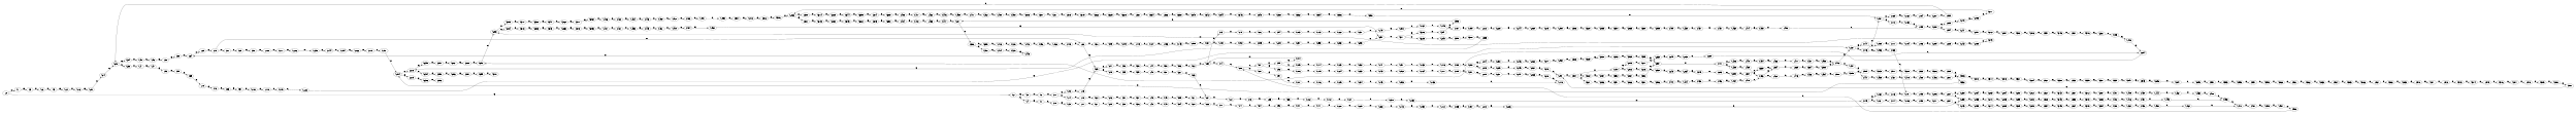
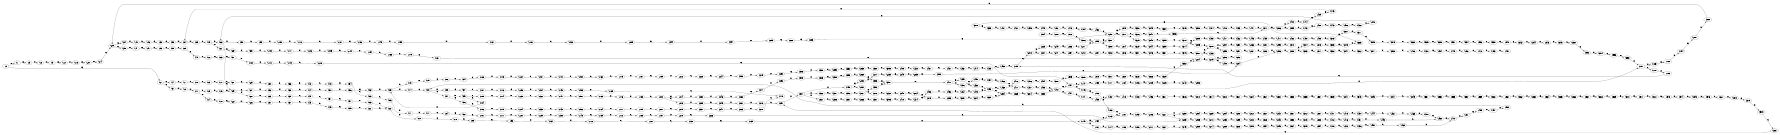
  strict digraph {
    rankdir=LR
    S0
    S1
    S2
    S3
    S4
    S5
    S6
    S7
    S8
    S9
    S10
    S11
    S12
    S13
    S14
    S15
    S16
    S17
    S18
    S19
    S20
    S21
    S22
    S23
    S24
    S25
    S26
    S27
    S28
    S29
    S30
    S31
    S32
    S33
    S34
    S35
    S36
    S37
    S38
    S39
    S40
    S41
    S42
    S43
    S44
    S45
    S46
    S47
    S48
    S49
    S50
    S51
    S52
    S53
    S54
    S55
    S56
    S57
    S58
    S59
    S60
    S61
    S62
    S63
    S64
    S65
    S66
    S67
    S68
    S69
    S70
    S71
    S72
    S73
    S74
    S75
    S76
    S77
    S78
    S79
    S80
    S81
    S82
    S83
    S84
    S85
    S86
    S87
    S88
    S89
    S90
    S91
    S92
    S93
    S94
    S95
    S96
    S97
    S98
    S99
    S100
    S101
    S102
    S103
    S104
    S105
    S106
    S107
    S108
    S109
    S110
    S111
    S112
    S113
    S114
    S115
    S116
    S117
    S118
    S119
    S120
    S121
    S122
    S123
    S124
    S125
    S126
    S127
    S128
    S129
    S130
    S131
    S132
    S133
    S134
    S135
    S136
    S137
    S138
    S139
    S140
    S141
    S142
    S143
    S144
    S145
    S146
    S147
    S148
    S149
    S150
    S151
    S152
    S153
    S154
    S155
    S156
    S157
    S158
    S159
    S160
    S161
    S162
    S163
    S164
    S165
    S166
    S167
    S168
    S169
    S170
    S171
    S172
    S173
    S174
    S175
    S176
    S177
    S178
    S179
    S180
    S181
    S182
    S183
    S184
    S185
    S186
    S187
    S188
    S189
    S191
    S192
    S193
    S194
    S195
    S196
    S197
    S198
    S199
    S200
    S201
    S190
    S202
    S203
    S204
    S205
    S206
    S207
    S208
    S209
    S210
    S211
    S212
    S213
    S214
    S215
    S216
    S217
    S218
    S219
    S220
    S221
    S222
    S223
    S224
    S225
    S226
    S227
    S228
    S229
    S230
    S231
    S232
    S233
    S234
    S235
    S236
    S237
    S238
    S239
    S240
    S241
    S242
    S243
    S244
    S245
    S246
    S247
    S248
    S249
    S250
    S251
    S252
    S253
    S254
    S255
    S256
    S257
    S258
    S259
    S260
    S261
    S262
    S263
    S264
    S265
    S266
    S267
    S268
    S269
    S270
    S271
    S272
-   S273
    S274
    S275
    S276
    S277
    S278
    S279
    S280
    S281
    S282
    S283
    S284
    S285
    S286
    S287
    S288
    S289
    S290
    S291
    S292
    S293
    S294
    S295
    S296
    S297
    S298
    S299
    S300
    S301
    S302
    S303
    S304
    S305
    S306
    S307
    S308
    S309
    S310
    S311
    S312
    S313
    S314
    S315
    S316
    S317
    S318
    S319
    S320
    S321
    S322
    S323
    S324
    S325
    S326
    S327
    S328
    S329
    S330
    S331
    S332
    S333
    S334
    S335
    S336
    S337
    S338
    S339
    S340
    S341
    S342
    S343
    S344
    S345
    S346
    S347
    S348
    S349
    S350
    S351
    S352
    S353
    S354
    S355
    S356
    S357
    S358
    S359
    S360
    S361
    S362
    S363
    S364
    S365
    S366
    S367
    S368
    S369
    S370
    S371
    S372
    S373
    S374
    S375
    S376
    S377
    S378
    S379
    S380
    S381
    S382
    S383
    S384
    S385
    S386
    S387
    S388
    S389
    S390
    S391
    S392
    S393
    S394
    S395
    S396
    S397
    S398
    S399
    S400
    S401
    S402
    S403
    S404
    S405
    S406
    S407
    S408
    S409
    S410
    S411
    S412
    S413
    S414
    S415
    S416
    S417
    S418
    S419
    S420
    S421
    S422
    S423
    S424
    S425
    S426
    S427
    S428
    S429
    S430
    S431
    S432
    S433
    S434
    S435
    S436
    S437
    S438
    S439
    S440
    S441
    S442
    S443
    S444
    S445
    S446
    S447
    S448
    S449
    S450
    S451
    S452
    S453
    S454
    S455
    S456
    S457
    S458
    S459
    S460
    S461
    S462
    S463
    S464
    S465
    S466
    S467
    S468
    S469
    S470
    S471
    S472
    S473
    S474
    S475
    S476
    S477
    S478
    S479
    S480
    S481
    S482
    S483
    S484
    S485
    S486
    S487
    S488
    S489
    S490
    S491
    S492
    S493
    S494
    S495
    S496
    S497
    S498
-   S499
    S500
    S501
    S502
    S503
    S504
    S505
    S506
    S507
    n509 [label=S708]
    S509
    S510
    S511
    S512
    S513
    S514
    S515
    S516
    S517
    S518
    S519
    S520
    S521
    S522
    S523
    S524
    S525
    S526
    S527
    S528
    S529
    S530
    S531
    S532
    S533
    S534
    S535
    S536
    S537
    S538
    S539
    S540
    S541
    S542
    S543
    S544
    S545
    S546
    S547
    S548
    S549
    S550
    S551
    S552
    S553
    S554
    S555
    S556
    S557
    S558
    S559
    S560
    S561
    S562
    S563
    S564
    S565
    S566
    S567
    S568
    S569
    S570
    S571
    S572
    S573
    S574
    S575
    S576
    S577
    S578
    S579
    S580
    S581
    S0 -> S1 [label=A]
    S0 -> S2 [label=G]
    S1 -> S3 [label=G]
    S2 -> S4 [label=C]
    S2 -> S5 [label=G]
    S3 -> S6 [label=A]
    S4 -> S7 [label=G]
    S5 -> S8 [label=A]
    S6 -> S9 [label=A]
    S7 -> S10 [label=C]
    S8 -> S11 [label=A]
    S9 -> S12 [label=G]
    S10 -> S13 [label=G]
    S11 -> S14 [label=T]
    S11 -> S15 [label=C]
    S12 -> S16 [label=T]
    S13 -> S17 [label=T]
    S14 -> S18 [label=T]
    S15 -> S19 [label=T]
    S16 -> S20 [label=G]
    S17 -> S21 [label=C]
    S18 -> S22 [label=G]
    S19 -> S23 [label=G]
    S20 -> S24 [label=T]
    S21 -> S25 [label=G]
    S22 -> S26 [label=A]
    S23 -> S27 [label=C]
    S23 -> S28 [label=G]
    S24 -> S29 [label=C]
    S25 -> S30 [label=A]
    S26 -> S31 [label=A]
    S27 -> S32 [label=A]
    S28 -> S33 [label=A]
    S29 -> S34 [label=G]
    S29 -> S35 [label=C]
    S30 -> S36 [label=C]
    S31 -> S37 [label=C]
    S32 -> S38 [label=A]
    S33 -> S39 [label=C]
    S34 -> S40 [label=T]
    S35 -> S41 [label=T]
    S36 -> S42 [label=G]
    S37 -> S43 [label=C]
    S38 -> S44 [label=C]
    S39 -> S45 [label=C]
    S40 -> S46 [label=C]
    S41 -> S47 [label=G]
    S42 -> S48 [label=C]
    S43 -> S49 [label=C]
    S44 -> S50 [label=C]
    S45 -> S51 [label=C]
    S46 -> S52 [label=G]
    S47 -> S53 [label=G]
    S48 -> S54 [label=G]
    S49 -> S55 [label=G]
    S50 -> S56 [label=A]
    S51 -> S57 [label=G]
    S52 -> S58 [label=G]
    S53 -> S59 [label=C]
    S54 -> S60 [label=C]
    S55 -> S61 [label=T]
    S56 -> S62 [label=G]
    S57 -> S63 [label=T]
    S58 -> S64 [label=A]
    S59 -> S65 [label=C]
    S60 -> S66 [label=C]
    S61 -> S67 [label=C]
    S62 -> S68 [label=A]
    S63 -> S67 [label=C]
    S64 -> S69 [label=A]
    S65 -> S70 [label=T]
    S66 -> S71 [label=T]
    S67 -> S72 [label=T]
    S68 -> S73 [label=C]
    S68 -> S74 [label=A]
    S69 -> S75 [label=C]
    S70 -> S76 [label=G]
    S71 -> S77 [label=C]
    S72 -> S78 [label=C]
    S73 -> S79 [label=T]
    S74 -> S80 [label=C]
    S75 -> S81 [label=A]
    S75 -> S82 [label=T]
    S76 -> S83 [label=G]
    S77 -> S84 [label=G]
    S78 -> S85 [label=G]
    S79 -> S86 [label=C]
    S80 -> S87 [label=C]
    S80 -> S88 [label=A]
    S81 -> S89 [label=G]
    S82 -> S23 [label=G]
    S82 -> S90 [label=A]
    S83 -> S91 [label=G]
    S84 -> S92 [label=G]
    S85 -> S93 [label=G]
    S86 -> S94 [label=C]
    S87 -> S95 [label=A]
    S87 -> S96 [label=G]
    S88 -> S97 [label=G]
    S89 -> S98 [label=G]
    S90 -> S99 [label=C]
    S91 -> S100 [label=T]
    S92 -> S101 [label=G]
    S93 -> S102 [label=T]
    S94 -> S103 [label=C]
    S95 -> S104 [label=G]
    S95 -> S105 [label=C]
    S96 -> S106 [label=G]
    S97 -> S107 [label=C]
    S98 -> S108 [label=A]
    S99 -> S109 [label=A]
    S100 -> S110 [label=C]
    S101 -> S111 [label=C]
    S102 -> S112 [label=A]
    S103 -> S113 [label=A]
    S104 -> S68 [label=A]
    S105 -> S114 [label=C]
    S106 -> S115 [label=A]
    S107 -> S116 [label=C]
    S108 -> S117 [label=A]
    S109 -> S118 [label=A]
    S110 -> S119 [label=C]
    S111 -> S120 [label=T]
    S112 -> S121 [label=C]
    S113 -> S122 [label=T]
    S114 -> S123 [label=A]
    S115 -> S124 [label=C]
    S116 -> S125 [label=G]
    S117 -> S126 [label=T]
    S118 -> S127 [label=C]
    S119 -> S128 [label=C]
    S120 -> S129 [label=C]
    S121 -> S130 [label=C]
    S122 -> S131 [label=C]
    S123 -> S132 [label=C]
    S124 -> S133 [label=G]
    S125 -> S134 [label=T]
    S126 -> S135 [label=A]
    S127 -> S136 [label=G]
    S128 -> S137 [label=G]
    S129 -> S138 [label=A]
    S130 -> S139 [label=G]
    S131 -> S140 [label=T]
    S132 -> S141 [label=C]
    S133 -> S142 [label=C]
    S134 -> S143 [label=C]
    S135 -> S144 [label=G]
    S136 -> S145 [label=A]
    S137 -> S146 [label=A]
    S137 -> S147 [label=G]
    S138 -> S148 [label=C]
    S139 -> S149 [label=A]
    S140 -> S150 [label=G]
    S141 -> S151 [label=C]
    S142 -> S152 [label=C]
    S143 -> S153 [label=C]
    S144 -> S154 [label=T]
    S145 -> S155 [label=A]
    S146 -> S156 [label=G]
    S146 -> S157 [label=A]
    S147 -> S158 [label=A]
    S148 -> S159 [label=G]
    S149 -> S160 [label=G]
    S149 -> S161 [label=A]
    S150 -> S162 [label=C]
    S151 -> S163 [label=C]
    S152 -> S164 [label=C]
    S153 -> S165 [label=T]
    S154 -> S166 [label=C]
    S155 -> S167 [label=A]
    S156 -> S168 [label=T]
    S157 -> S169 [label=A]
    S157 -> S170 [label=G]
    S158 -> S171 [label=G]
    S159 -> S172 [label=T]
    S160 -> S173 [label=T]
    S161 -> S174 [label=T]
    S162 -> S175 [label=C]
    S163 -> S176 [label=T]
    S164 -> S177 [label=A]
    S165 -> S178 [label=C]
    S166 -> S179 [label=T]
    S167 -> S180 [label=A]
    S168 -> S181 [label=C]
    S169 -> S182 [label=G]
    S170 -> S183 [label=T]
    S171 -> S184 [label=G]
    S172 -> S185 [label=C]
    S173 -> S181 [label=C]
    S174 -> S186 [label=G]
    S175 -> S187 [label=A]
    S176 -> S188 [label=T]
    S177 -> S189 [label=T]
    S179 -> S191 [label=C]
    S180 -> S192 [label=C]
    S181 -> S193 [label=C]
    S182 -> S194 [label=T]
    S183 -> S195 [label=C]
    S184 -> S196 [label=C]
    S185 -> S197 [label=C]
    S186 -> S198 [label=T]
    S187 -> S199 [label=G]
    S188 -> S200 [label=C]
    S189 -> S201 [label=A]
    S191 -> S204 [label=T]
    S192 -> S205 [label=A]
    S193 -> S206 [label=A]
    S194 -> S207 [label=G]
    S195 -> S208 [label=G]
    S196 -> S209 [label=G]
    S197 -> S210 [label=A]
    S198 -> S211 [label=A]
    S199 -> S212 [label=T]
    S200 -> S213 [label=C]
    S200 -> S214 [label=G]
    S201 -> S215 [label=G]
    S190 -> S202 [label=T]
    S190 -> S203 [label=G]
    S202 -> S216 [label=C]
    S203 -> S217 [label=T]
    S204 -> S218 [label=C]
    S204 -> S219 [label=G]
    S205 -> S220 [label=G]
    S206 -> S221 [label=G]
    S207 -> S222 [label=T]
    S208 -> S223 [label=C]
    S208 -> S224 [label=A]
    S209 -> S225 [label=T]
    S210 -> S226 [label=G]
    S211 -> S227 [label=G]
    S212 -> S228 [label=C]
    S213 -> S229 [label=T]
    S214 -> S230 [label=A]
    S215 -> S231 [label=T]
    S216 -> S232 [label=T]
    S217 -> S233 [label=C]
    S218 -> S234 [label=T]
    S218 -> S235 [label=G]
    S219 -> S236 [label=T]
    S220 -> S237 [label=A]
    S221 -> S238 [label=T]
    S221 -> S239 [label=C]
    S222 -> S29 [label=C]
    S223 -> S240 [label=G]
    S224 -> S241 [label=G]
    S225 -> S242 [label=G]
    S226 -> S239 [label=C]
    S227 -> S243 [label=T]
    S228 -> S244 [label=G]
    S229 -> S245 [label=G]
    S230 -> S246 [label=T]
    S231 -> S247 [label=C]
    S232 -> S248 [label=C]
    S233 -> S249 [label=G]
    S234 -> S250 [label=G]
    S235 -> S251 [label=T]
    S236 -> S252 [label=A]
    S237 -> S253 [label=A]
    S238 -> S254 [label=A]
    S239 -> S255 [label=T]
    S240 -> S256 [label=G]
    S241 -> S257 [label=G]
    S242 -> S258 [label=G]
    S243 -> S259 [label=T]
    S244 -> S260 [label=T]
    S245 -> S261 [label=T]
    S246 -> S262 [label=C]
    S247 -> S263 [label=C]
    S248 -> S264 [label=G]
    S249 -> S265 [label=T]
    S250 -> S266 [label=A]
    S251 -> S267 [label=G]
    S253 -> S268 [label=G]
    S254 -> S269 [label=G]
    S255 -> S270 [label=T]
    S256 -> S271 [label=C]
    S257 -> S272 [label=T]
-   S258 -> S273 [label=T]
    S259 -> S274 [label=T]
    S260 -> S275 [label=A]
    S261 -> S276 [label=C]
    S262 -> S277 [label=G]
    S263 -> S278 [label=T]
    S264 -> S279 [label=G]
    S265 -> S280 [label=G]
    S266 -> S281 [label=G]
    S267 -> S282 [label=G]
    S268 -> S283 [label=G]
    S269 -> S284 [label=G]
    S270 -> S285 [label=C]
    S271 -> S286 [label=T]
    S272 -> S287 [label=A]
-   S273 -> S288 [label=A]
    S274 -> S289 [label=C]
    S275 -> S290 [label=A]
    S276 -> S291 [label=C]
    S277 -> S292 [label=T]
    S278 -> S178 [label=C]
    S279 -> S293 [label=A]
    S280 -> S294 [label=G]
    S281 -> S295 [label=T]
    S282 -> S296 [label=T]
    S283 -> S297 [label=G]
    S284 -> S298 [label=G]
    S285 -> S299 [label=A]
    S286 -> S300 [label=A]
    S286 -> S301 [label=G]
    S287 -> S302 [label=T]
    S288 -> S303 [label=T]
    S288 -> S304 [label=C]
    S289 -> S305 [label=A]
    S290 -> S306 [label=G]
    S291 -> S307 [label=T]
    S292 -> S308 [label=T]
    S293 -> S309 [label=G]
    S294 -> S296 [label=T]
    S295 -> S310 [label=A]
    S296 -> S288 [label=A]
    S297 -> S311 [label=G]
    S298 -> S312 [label=T]
    S299 -> S313 [label=C]
    S300 -> S314 [label=T]
    S301 -> S315 [label=G]
    S302 -> S316 [label=A]
    S303 -> S317 [label=G]
    S304 -> S318 [label=C]
    S305 -> S319 [label=C]
    S306 -> S320 [label=A]
    S307 -> S190 [label=T]
    S307 -> S321 [label=A]
    S307 -> S322 [label=T]
    S308 -> S323 [label=T]
    S309 -> S324 [label=A]
    S311 -> S325 [label=T]
    S311 -> S326 [label=G]
    S312 -> S327 [label=C]
    S313 -> S328 [label=G]
    S314 -> S329 [label=A]
    S315 -> S330 [label=A]
    S316 -> S331 [label=A]
    S317 -> S332 [label=A]
    S318 -> S333 [label=G]
    S319 -> S334 [label=T]
    S320 -> S335 [label=C]
    S321 -> S336 [label=C]
    S322 -> S337 [label=G]
    S323 -> S338 [label=G]
    S324 -> S339 [label=G]
    S325 -> S340 [label=C]
    S326 -> S341 [label=T]
    S327 -> S342 [label=A]
    S328 -> S343 [label=C]
    S329 -> S344 [label=G]
    S330 -> S345 [label=A]
    S331 -> S346 [label=G]
    S332 -> S347 [label=G]
    S333 -> S348 [label=G]
    S334 -> S349 [label=C]
    S335 -> S350 [label=G]
    S336 -> S351 [label=T]
    S337 -> S352 [label=T]
    S338 -> S353 [label=T]
    S339 -> S354 [label=G]
    S340 -> S355 [label=T]
    S341 -> S356 [label=C]
    S342 -> S357 [label=C]
    S343 -> S358 [label=C]
    S344 -> S359 [label=T]
    S345 -> S360 [label=T]
    S346 -> S361 [label=T]
    S347 -> S362 [label=C]
    S348 -> S363 [label=T]
    S349 -> S364 [label=C]
    S350 -> S365 [label=G]
    S351 -> S366 [label=A]
    S352 -> S367 [label=A]
    S353 -> S368 [label=A]
    S354 -> S369 [label=T]
    S355 -> S370 [label=C]
    S356 -> S371 [label=C]
    S357 -> S372 [label=T]
    S358 -> S373 [label=C]
    S359 -> S374 [label=A]
    S360 -> S375 [label=G]
    S361 -> S376 [label=C]
    S362 -> S377 [label=G]
-   S363 -> S378 [label=G]
+   S378 -> S363 [label=G]
    S364 -> S379 [label=T]
    S365 -> S380 [label=C]
    S366 -> S381 [label=C]
    S367 -> S382 [label=G]
    S368 -> S383 [label=G]
    S369 -> S384 [label=C]
    S370 -> S385 [label=T]
    S371 -> S386 [label=G]
    S372 -> S387 [label=C]
    S373 -> S388 [label=T]
    S374 -> S389 [label=G]
    S375 -> S390 [label=G]
    S376 -> S391 [label=G]
    S377 -> S392 [label=G]
    S378 -> S393 [label=G]
    S379 -> S394 [label=T]
    S380 -> S395 [label=T]
    S381 -> S396 [label=C]
    S382 -> S397 [label=G]
    S383 -> S397 [label=G]
    S384 -> S398 [label=C]
    S385 -> S218 [label=C]
    S386 -> S399 [label=C]
    S386 -> S400 [label=T]
    S387 -> S401 [label=G]
    S388 -> S402 [label=T]
    S389 -> S403 [label=C]
    S390 -> S404 [label=G]
    S391 -> S405 [label=T]
    S392 -> S406 [label=T]
    S393 -> S407 [label=T]
    S394 -> S408 [label=T]
    S395 -> S409 [label=C]
    S396 -> S410 [label=A]
    S397 -> S411 [label=A]
    S398 -> S412 [label=C]
    S399 -> S413 [label=C]
    S400 -> S414 [label=C]
    S401 -> S415 [label=C]
    S402 -> S416 [label=C]
    S403 -> S417 [label=C]
    S404 -> S418 [label=G]
    S405 -> S419 [label=G]
    S406 -> S420 [label=C]
    S407 -> S421 [label=T]
    S408 -> S422 [label=C]
    S409 -> S423 [label=T]
    S410 -> S424 [label=G]
    S411 -> S425 [label=G]
    S411 -> S426 [label=A]
    S412 -> S137 [label=G]
    S412 -> S427 [label=A]
    S413 -> S428 [label=G]
    S414 -> S429 [label=G]
    S415 -> S430 [label=T]
    S416 -> S431 [label=A]
    S417 -> S432 [label=G]
    S418 -> S433 [label=T]
    S419 -> S294 [label=G]
    S420 -> S434 [label=G]
    S421 -> S435 [label=A]
    S422 -> S436 [label=A]
    S423 -> S437 [label=C]
    S424 -> S438 [label=G]
    S425 -> S439 [label=A]
    S426 -> S440 [label=A]
    S427 -> S441 [label=G]
    S428 -> S442 [label=G]
    S429 -> S443 [label=G]
    S430 -> S444 [label=T]
    S431 -> S445 [label=T]
    S432 -> S446 [label=A]
    S433 -> S447 [label=C]
    S434 -> S448 [label=C]
    S435 -> S449 [label=G]
    S436 -> S450 [label=T]
    S437 -> S451 [label=G]
    S438 -> S452 [label=A]
    S439 -> S453 [label=G]
    S440 -> S454 [label=G]
    S441 -> S455 [label=A]
    S442 -> S456 [label=A]
    S443 -> S64 [label=A]
    S444 -> S457 [label=C]
    S445 -> S458 [label=C]
    S446 -> S459 [label=A]
    S447 -> S371 [label=C]
    S448 -> S460 [label=A]
    S449 -> S461 [label=A]
    S450 -> S462 [label=C]
    S451 -> S463 [label=A]
    S452 -> S464 [label=G]
    S453 -> S354 [label=G]
    S453 -> S465 [label=T]
    S454 -> S466 [label=G]
    S455 -> S467 [label=G]
    S456 -> S468 [label=A]
    S457 -> S469 [label=A]
    S458 -> S470 [label=C]
    S459 -> S471 [label=A]
    S460 -> S472 [label=C]
    S461 -> S473 [label=A]
    S462 -> S470 [label=C]
    S463 -> S474 [label=A]
    S464 -> S475 [label=A]
    S465 -> S476 [label=C]
    S466 -> S477 [label=T]
    S467 -> S478 [label=C]
    S468 -> S479 [label=C]
    S469 -> S480 [label=T]
    S470 -> S481 [label=A]
    S471 -> S482 [label=C]
    S472 -> S483 [label=G]
    S473 -> S484 [label=G]
    S474 -> S485 [label=G]
    S475 -> S453 [label=G]
    S476 -> S486 [label=A]
    S477 -> S487 [label=C]
    S478 -> S488 [label=C]
    S479 -> S82 [label=T]
    S480 -> S458 [label=C]
    S481 -> S489 [label=G]
    S482 -> S490 [label=C]
    S483 -> S491 [label=C]
    S484 -> S492 [label=G]
    S485 -> S493 [label=T]
    S486 -> S494 [label=G]
    S487 -> S495 [label=C]
    S488 -> S496 [label=A]
    S489 -> S497 [label=A]
    S490 -> S498 [label=C]
-   S491 -> S499 [label=G]
    S492 -> S297 [label=G]
    S493 -> S195 [label=C]
    S494 -> S500 [label=G]
    S495 -> S412 [label=C]
    S496 -> S501 [label=C]
    S497 -> S502 [label=A]
    S498 -> S503 [label=C]
-   S499 -> S504 [label=C]
    S500 -> S505 [label=A]
    S501 -> S506 [label=G]
    S502 -> S80 [label=C]
    S503 -> S507 [label=G]
    S504 -> n509 [label=G]
    S505 -> S509 [label=C]
    S506 -> S510 [label=G]
    S507 -> S511 [label=A]
    n509 -> S512 [label=G]
    S509 -> S513 [label=C]
    S510 -> S514 [label=T]
    S511 -> S515 [label=C]
    S512 -> S516 [label=C]
    S513 -> S517 [label=A]
    S514 -> S518 [label=T]
    S515 -> S519 [label=T]
    S516 -> S286 [label=T]
    S517 -> S520 [label=G]
    S518 -> S521 [label=A]
    S519 -> S522 [label=A]
    S520 -> S523 [label=T]
    S521 -> S524 [label=C]
    S522 -> S525 [label=G]
    S523 -> S526 [label=C]
    S524 -> S527 [label=T]
    S525 -> S528 [label=A]
    S526 -> S529 [label=T]
    S527 -> S530 [label=G]
    S528 -> S531 [label=A]
    S529 -> S532 [label=C]
    S530 -> S533 [label=C]
    S531 -> S534 [label=T]
    S532 -> S204 [label=T]
    S533 -> S535 [label=A]
    S534 -> S536 [label=C]
    S535 -> S537 [label=G]
    S536 -> S538 [label=G]
    S537 -> S539 [label=A]
    S538 -> S540 [label=G]
    S539 -> S541 [label=C]
    S540 -> S542 [label=G]
    S541 -> S543 [label=G]
    S542 -> S544 [label=T]
    S543 -> S545 [label=G]
    S544 -> S546 [label=A]
    S545 -> S547 [label=A]
    S546 -> S548 [label=T]
    S547 -> S549 [label=C]
    S548 -> S550 [label=C]
    S549 -> S551 [label=A]
    S550 -> S552 [label=C]
    S551 -> S553 [label=C]
    S552 -> S554 [label=C]
    S553 -> S555 [label=A]
    S554 -> S556 [label=G]
    S555 -> S557 [label=C]
    S556 -> S558 [label=A]
    S557 -> S559 [label=C]
    S558 -> S157 [label=A]
    S559 -> S560 [label=T]
    S560 -> S561 [label=C]
    S561 -> S562 [label=T]
    S562 -> S563 [label=A]
    S563 -> S564 [label=G]
    S564 -> S565 [label=A]
    S565 -> S566 [label=A]
    S566 -> S567 [label=C]
    S567 -> S568 [label=G]
    S568 -> S569 [label=A]
    S569 -> S570 [label=G]
    S570 -> S571 [label=G]
    S571 -> S572 [label=T]
    S572 -> S573 [label=G]
    S573 -> S574 [label=T]
    S574 -> S575 [label=C]
    S575 -> S576 [label=C]
    S576 -> S577 [label=C]
    S577 -> S578 [label=T]
    S578 -> S579 [label=G]
    S579 -> S580 [label=T]
    S580 -> S581 [label=C]
    S581 -> S291 [label=C]
  }
